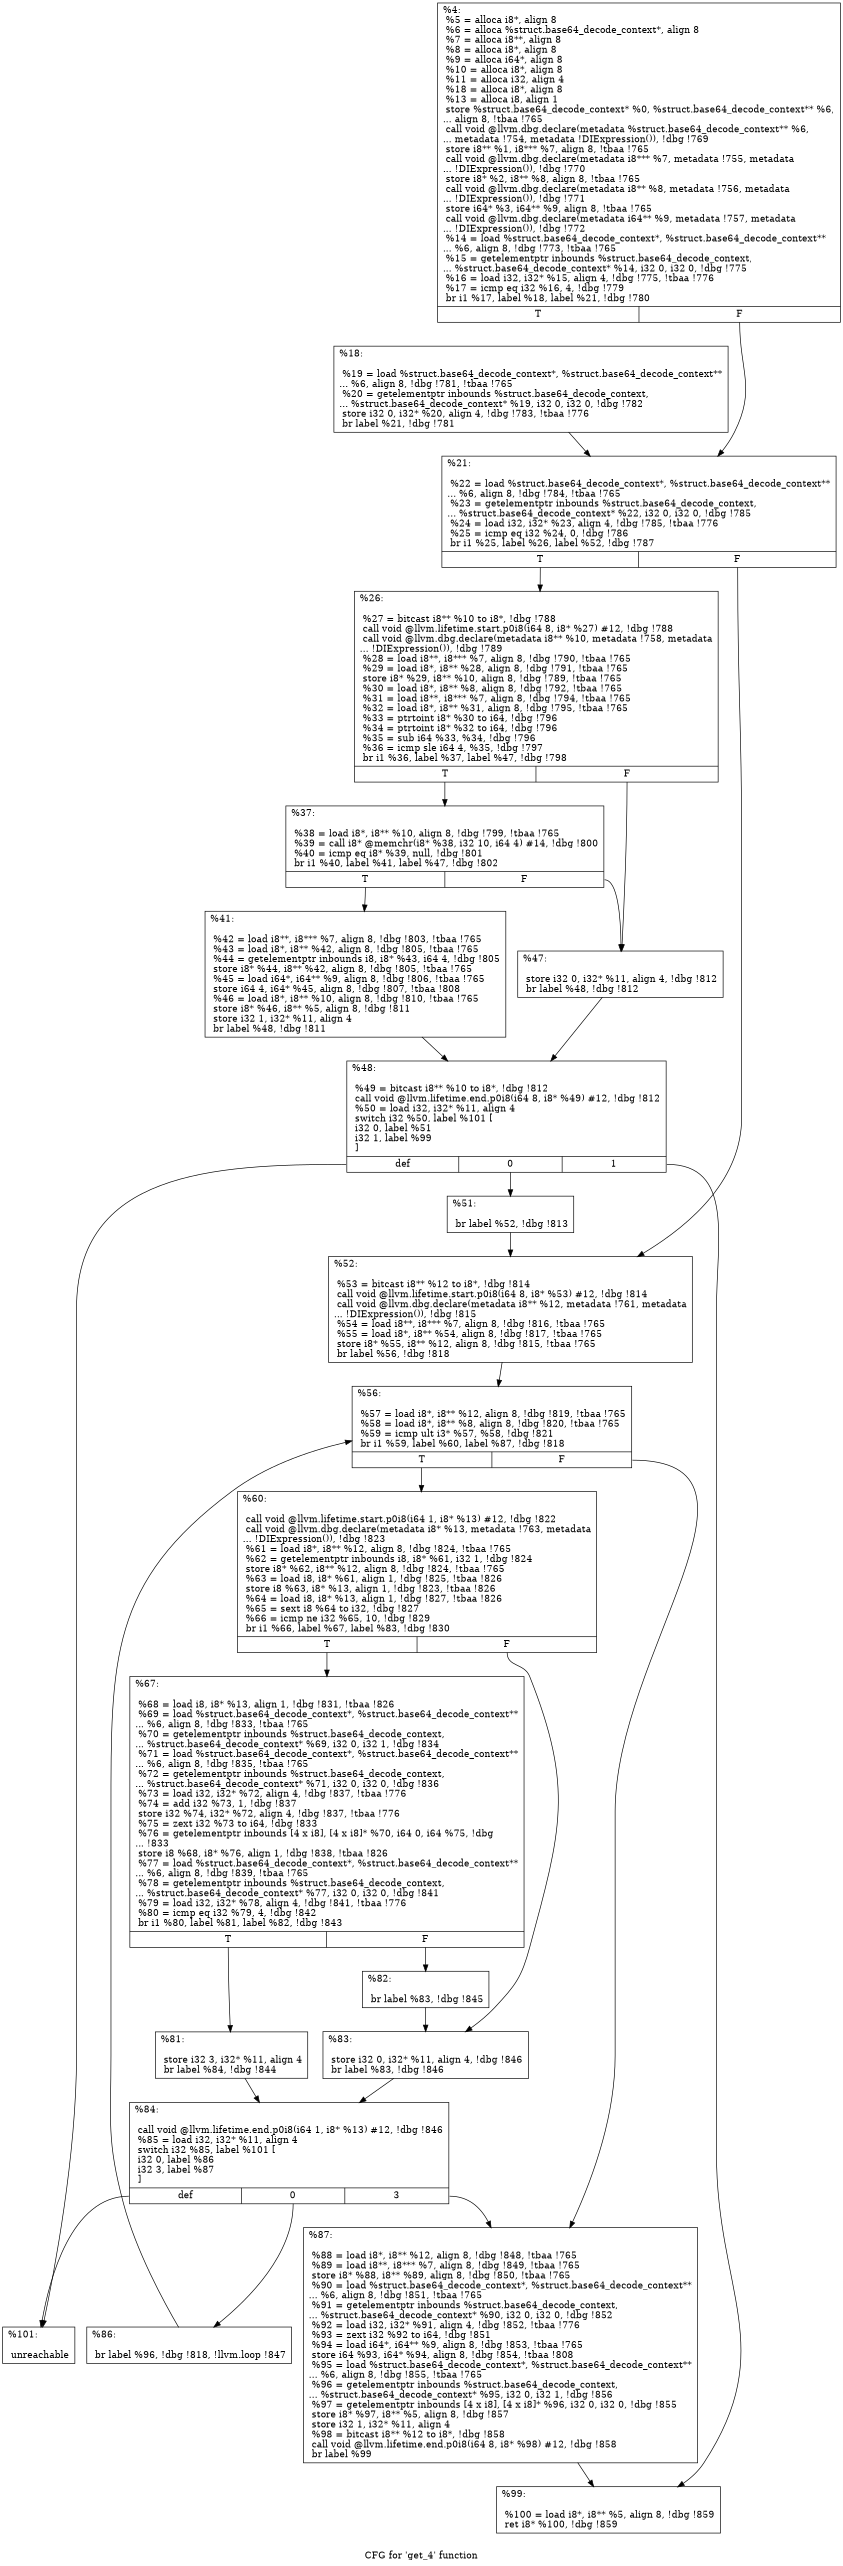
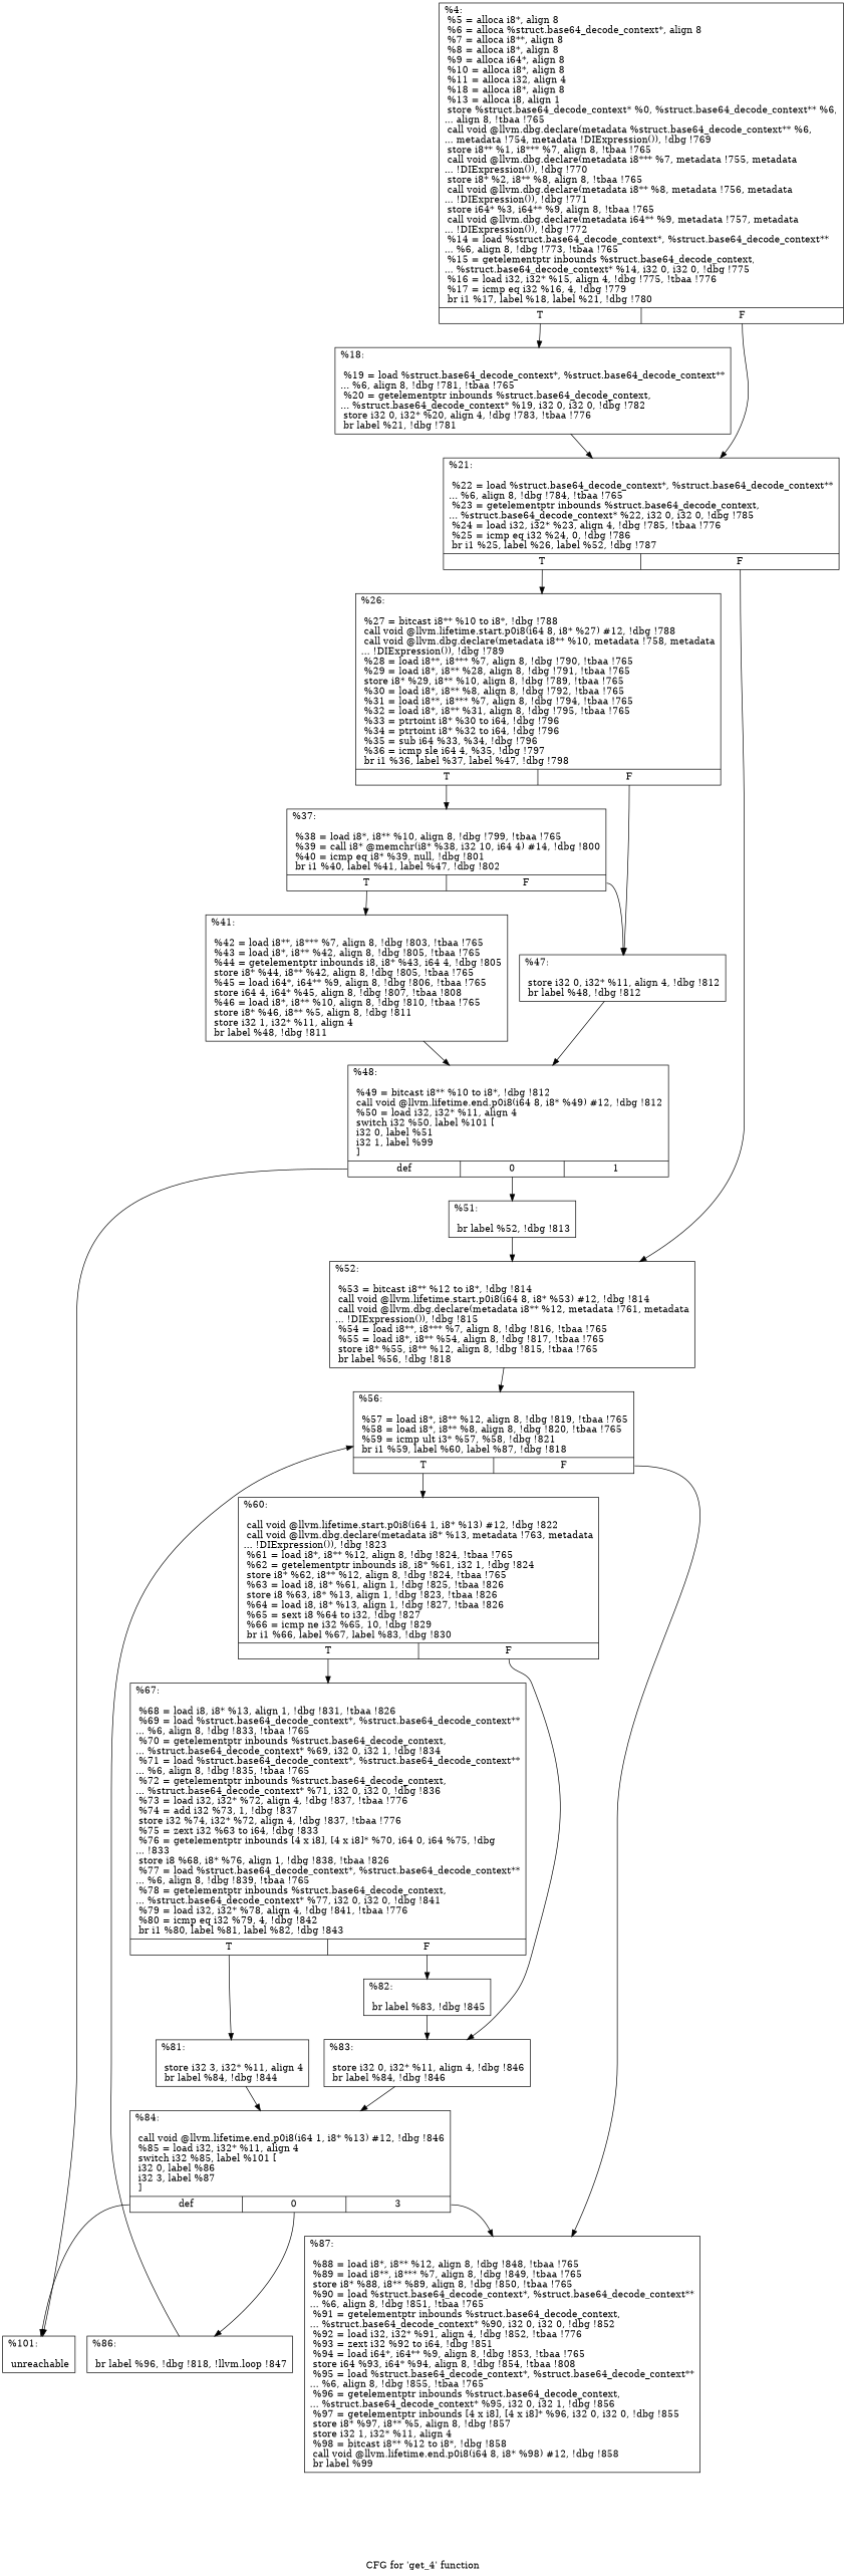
  digraph {
    label="CFG for 'get_4' function"
    node [shape=record]
    n1 [label="{%4:\l  %5 = alloca i8*, align 8\l  %6 = alloca %struct.base64_decode_context*, align 8\l  %7 = alloca i8**, align 8\l  %8 = alloca i8*, align 8\l  %9 = alloca i64*, align 8\l  %10 = alloca i8*, align 8\l  %11 = alloca i32, align 4\l  %18 = alloca i8*, align 8\l  %13 = alloca i8, align 1\l  store %struct.base64_decode_context* %0, %struct.base64_decode_context** %6,\l... align 8, !tbaa !765\l  call void @llvm.dbg.declare(metadata %struct.base64_decode_context** %6,\l... metadata !754, metadata !DIExpression()), !dbg !769\l  store i8** %1, i8*** %7, align 8, !tbaa !765\l  call void @llvm.dbg.declare(metadata i8*** %7, metadata !755, metadata\l... !DIExpression()), !dbg !770\l  store i8* %2, i8** %8, align 8, !tbaa !765\l  call void @llvm.dbg.declare(metadata i8** %8, metadata !756, metadata\l... !DIExpression()), !dbg !771\l  store i64* %3, i64** %9, align 8, !tbaa !765\l  call void @llvm.dbg.declare(metadata i64** %9, metadata !757, metadata\l... !DIExpression()), !dbg !772\l  %14 = load %struct.base64_decode_context*, %struct.base64_decode_context**\l... %6, align 8, !dbg !773, !tbaa !765\l  %15 = getelementptr inbounds %struct.base64_decode_context,\l... %struct.base64_decode_context* %14, i32 0, i32 0, !dbg !775\l  %16 = load i32, i32* %15, align 4, !dbg !775, !tbaa !776\l  %17 = icmp eq i32 %16, 4, !dbg !779\l  br i1 %17, label %18, label %21, !dbg !780\l|{<s0>T|<s1>F}}"]
    n2 [label="{%18:\l\l  %19 = load %struct.base64_decode_context*, %struct.base64_decode_context**\l... %6, align 8, !dbg !781, !tbaa !765\l  %20 = getelementptr inbounds %struct.base64_decode_context,\l... %struct.base64_decode_context* %19, i32 0, i32 0, !dbg !782\l  store i32 0, i32* %20, align 4, !dbg !783, !tbaa !776\l  br label %21, !dbg !781\l}"]
    n3 [label="{%21:\l\l  %22 = load %struct.base64_decode_context*, %struct.base64_decode_context**\l... %6, align 8, !dbg !784, !tbaa !765\l  %23 = getelementptr inbounds %struct.base64_decode_context,\l... %struct.base64_decode_context* %22, i32 0, i32 0, !dbg !785\l  %24 = load i32, i32* %23, align 4, !dbg !785, !tbaa !776\l  %25 = icmp eq i32 %24, 0, !dbg !786\l  br i1 %25, label %26, label %52, !dbg !787\l|{<s0>T|<s1>F}}"]
    n4 [label="{%26:\l\l  %27 = bitcast i8** %10 to i8*, !dbg !788\l  call void @llvm.lifetime.start.p0i8(i64 8, i8* %27) #12, !dbg !788\l  call void @llvm.dbg.declare(metadata i8** %10, metadata !758, metadata\l... !DIExpression()), !dbg !789\l  %28 = load i8**, i8*** %7, align 8, !dbg !790, !tbaa !765\l  %29 = load i8*, i8** %28, align 8, !dbg !791, !tbaa !765\l  store i8* %29, i8** %10, align 8, !dbg !789, !tbaa !765\l  %30 = load i8*, i8** %8, align 8, !dbg !792, !tbaa !765\l  %31 = load i8**, i8*** %7, align 8, !dbg !794, !tbaa !765\l  %32 = load i8*, i8** %31, align 8, !dbg !795, !tbaa !765\l  %33 = ptrtoint i8* %30 to i64, !dbg !796\l  %34 = ptrtoint i8* %32 to i64, !dbg !796\l  %35 = sub i64 %33, %34, !dbg !796\l  %36 = icmp sle i64 4, %35, !dbg !797\l  br i1 %36, label %37, label %47, !dbg !798\l|{<s0>T|<s1>F}}"]
    n5 [label="{%52:\l\l  %53 = bitcast i8** %12 to i8*, !dbg !814\l  call void @llvm.lifetime.start.p0i8(i64 8, i8* %53) #12, !dbg !814\l  call void @llvm.dbg.declare(metadata i8** %12, metadata !761, metadata\l... !DIExpression()), !dbg !815\l  %54 = load i8**, i8*** %7, align 8, !dbg !816, !tbaa !765\l  %55 = load i8*, i8** %54, align 8, !dbg !817, !tbaa !765\l  store i8* %55, i8** %12, align 8, !dbg !815, !tbaa !765\l  br label %56, !dbg !818\l}"]
    n6 [label="{%37:\l\l  %38 = load i8*, i8** %10, align 8, !dbg !799, !tbaa !765\l  %39 = call i8* @memchr(i8* %38, i32 10, i64 4) #14, !dbg !800\l  %40 = icmp eq i8* %39, null, !dbg !801\l  br i1 %40, label %41, label %47, !dbg !802\l|{<s0>T|<s1>F}}"]
    n7 [label="{%47:\l\l  store i32 0, i32* %11, align 4, !dbg !812\l  br label %48, !dbg !812\l}"]
    n8 [label="{%56:\l\l  %57 = load i8*, i8** %12, align 8, !dbg !819, !tbaa !765\l  %58 = load i8*, i8** %8, align 8, !dbg !820, !tbaa !765\l  %59 = icmp ult i3* %57, %58, !dbg !821\l  br i1 %59, label %60, label %87, !dbg !818\l|{<s0>T|<s1>F}}"]
    n9 [label="{%41:\l\l  %42 = load i8**, i8*** %7, align 8, !dbg !803, !tbaa !765\l  %43 = load i8*, i8** %42, align 8, !dbg !805, !tbaa !765\l  %44 = getelementptr inbounds i8, i8* %43, i64 4, !dbg !805\l  store i8* %44, i8** %42, align 8, !dbg !805, !tbaa !765\l  %45 = load i64*, i64** %9, align 8, !dbg !806, !tbaa !765\l  store i64 4, i64* %45, align 8, !dbg !807, !tbaa !808\l  %46 = load i8*, i8** %10, align 8, !dbg !810, !tbaa !765\l  store i8* %46, i8** %5, align 8, !dbg !811\l  store i32 1, i32* %11, align 4\l  br label %48, !dbg !811\l}"]
    n10 [label="{%48:\l\l  %49 = bitcast i8** %10 to i8*, !dbg !812\l  call void @llvm.lifetime.end.p0i8(i64 8, i8* %49) #12, !dbg !812\l  %50 = load i32, i32* %11, align 4\l  switch i32 %50, label %101 [\l    i32 0, label %51\l    i32 1, label %99\l  ]\l|{<s0>def|<s1>0|<s2>1}}"]
    n11 [label="{%60:\l\l  call void @llvm.lifetime.start.p0i8(i64 1, i8* %13) #12, !dbg !822\l  call void @llvm.dbg.declare(metadata i8* %13, metadata !763, metadata\l... !DIExpression()), !dbg !823\l  %61 = load i8*, i8** %12, align 8, !dbg !824, !tbaa !765\l  %62 = getelementptr inbounds i8, i8* %61, i32 1, !dbg !824\l  store i8* %62, i8** %12, align 8, !dbg !824, !tbaa !765\l  %63 = load i8, i8* %61, align 1, !dbg !825, !tbaa !826\l  store i8 %63, i8* %13, align 1, !dbg !823, !tbaa !826\l  %64 = load i8, i8* %13, align 1, !dbg !827, !tbaa !826\l  %65 = sext i8 %64 to i32, !dbg !827\l  %66 = icmp ne i32 %65, 10, !dbg !829\l  br i1 %66, label %67, label %83, !dbg !830\l|{<s0>T|<s1>F}}"]
    n12 [label="{%87:\l\l  %88 = load i8*, i8** %12, align 8, !dbg !848, !tbaa !765\l  %89 = load i8**, i8*** %7, align 8, !dbg !849, !tbaa !765\l  store i8* %88, i8** %89, align 8, !dbg !850, !tbaa !765\l  %90 = load %struct.base64_decode_context*, %struct.base64_decode_context**\l... %6, align 8, !dbg !851, !tbaa !765\l  %91 = getelementptr inbounds %struct.base64_decode_context,\l... %struct.base64_decode_context* %90, i32 0, i32 0, !dbg !852\l  %92 = load i32, i32* %91, align 4, !dbg !852, !tbaa !776\l  %93 = zext i32 %92 to i64, !dbg !851\l  %94 = load i64*, i64** %9, align 8, !dbg !853, !tbaa !765\l  store i64 %93, i64* %94, align 8, !dbg !854, !tbaa !808\l  %95 = load %struct.base64_decode_context*, %struct.base64_decode_context**\l... %6, align 8, !dbg !855, !tbaa !765\l  %96 = getelementptr inbounds %struct.base64_decode_context,\l... %struct.base64_decode_context* %95, i32 0, i32 1, !dbg !856\l  %97 = getelementptr inbounds [4 x i8], [4 x i8]* %96, i32 0, i32 0, !dbg !855\l  store i8* %97, i8** %5, align 8, !dbg !857\l  store i32 1, i32* %11, align 4\l  %98 = bitcast i8** %12 to i8*, !dbg !858\l  call void @llvm.lifetime.end.p0i8(i64 8, i8* %98) #12, !dbg !858\l  br label %99\l}"]
    n13 [label="{%101:\l\l  unreachable\l}"]
    n14 [label="{%51:\l\l  br label %52, !dbg !813\l}"]
-   n15 [label="{%99:\l\l  %100 = load i8*, i8** %5, align 8, !dbg !859\l  ret i8* %100, !dbg !859\l}"]
-   n16 [label="{%67:\l\l  %68 = load i8, i8* %13, align 1, !dbg !831, !tbaa !826\l  %69 = load %struct.base64_decode_context*, %struct.base64_decode_context**\l... %6, align 8, !dbg !833, !tbaa !765\l  %70 = getelementptr inbounds %struct.base64_decode_context,\l... %struct.base64_decode_context* %69, i32 0, i32 1, !dbg !834\l  %71 = load %struct.base64_decode_context*, %struct.base64_decode_context**\l... %6, align 8, !dbg !835, !tbaa !765\l  %72 = getelementptr inbounds %struct.base64_decode_context,\l... %struct.base64_decode_context* %71, i32 0, i32 0, !dbg !836\l  %73 = load i32, i32* %72, align 4, !dbg !837, !tbaa !776\l  %74 = add i32 %73, 1, !dbg !837\l  store i32 %74, i32* %72, align 4, !dbg !837, !tbaa !776\l  %75 = zext i32 %73 to i64, !dbg !833\l  %76 = getelementptr inbounds [4 x i8], [4 x i8]* %70, i64 0, i64 %75, !dbg\l... !833\l  store i8 %68, i8* %76, align 1, !dbg !838, !tbaa !826\l  %77 = load %struct.base64_decode_context*, %struct.base64_decode_context**\l... %6, align 8, !dbg !839, !tbaa !765\l  %78 = getelementptr inbounds %struct.base64_decode_context,\l... %struct.base64_decode_context* %77, i32 0, i32 0, !dbg !841\l  %79 = load i32, i32* %78, align 4, !dbg !841, !tbaa !776\l  %80 = icmp eq i32 %79, 4, !dbg !842\l  br i1 %80, label %81, label %82, !dbg !843\l|{<s0>T|<s1>F}}"]
-   n17 [label="{%83:\l\l  store i32 0, i32* %11, align 4, !dbg !846\l  br label %83, !dbg !846\l}"]
+   n16 [label="{%67:\l\l  %68 = load i8, i8* %13, align 1, !dbg !831, !tbaa !826\l  %69 = load %struct.base64_decode_context*, %struct.base64_decode_context**\l... %6, align 8, !dbg !833, !tbaa !765\l  %70 = getelementptr inbounds %struct.base64_decode_context,\l... %struct.base64_decode_context* %69, i32 0, i32 1, !dbg !834\l  %71 = load %struct.base64_decode_context*, %struct.base64_decode_context**\l... %6, align 8, !dbg !835, !tbaa !765\l  %72 = getelementptr inbounds %struct.base64_decode_context,\l... %struct.base64_decode_context* %71, i32 0, i32 0, !dbg !836\l  %73 = load i32, i32* %72, align 4, !dbg !837, !tbaa !776\l  %74 = add i32 %73, 1, !dbg !837\l  store i32 %74, i32* %72, align 4, !dbg !837, !tbaa !776\l  %75 = zext i32 %63 to i64, !dbg !833\l  %76 = getelementptr inbounds [4 x i8], [4 x i8]* %70, i64 0, i64 %75, !dbg\l... !833\l  store i8 %68, i8* %76, align 1, !dbg !838, !tbaa !826\l  %77 = load %struct.base64_decode_context*, %struct.base64_decode_context**\l... %6, align 8, !dbg !839, !tbaa !765\l  %78 = getelementptr inbounds %struct.base64_decode_context,\l... %struct.base64_decode_context* %77, i32 0, i32 0, !dbg !841\l  %79 = load i32, i32* %78, align 4, !dbg !841, !tbaa !776\l  %80 = icmp eq i32 %79, 4, !dbg !842\l  br i1 %80, label %81, label %82, !dbg !843\l|{<s0>T|<s1>F}}"]
+   n17 [label="{%83:\l\l  store i32 0, i32* %11, align 4, !dbg !846\l  br label %84, !dbg !846\l}"]
    n18 [label="{%81:\l\l  store i32 3, i32* %11, align 4\l  br label %84, !dbg !844\l}"]
    n19 [label="{%82:\l\l  br label %83, !dbg !845\l}"]
    n20 [label="{%84:\l\l  call void @llvm.lifetime.end.p0i8(i64 1, i8* %13) #12, !dbg !846\l  %85 = load i32, i32* %11, align 4\l  switch i32 %85, label %101 [\l    i32 0, label %86\l    i32 3, label %87\l  ]\l|{<s0>def|<s1>0|<s2>3}}"]
    n21 [label="{%86:\l\l  br label %96, !dbg !818, !llvm.loop !847\l}"]
+   n1 -> n2 [tailport=s0]
    n1 -> n3 [tailport=s1]
    n2 -> n3
    n3 -> n4 [tailport=s0]
    n3 -> n5 [tailport=s1]
    n4 -> n6 [tailport=s0]
    n4 -> n7 [tailport=s1]
    n5 -> n8
    n6 -> n7 [tailport=s1]
    n6 -> n9 [tailport=s0]
    n7 -> n10
    n8 -> n11 [tailport=s0]
    n8 -> n12 [tailport=s1]
    n9 -> n10
    n10 -> n13 [tailport=s0]
    n10 -> n14 [tailport=s1]
-   n10 -> n15 [tailport=s2]
    n11 -> n16 [tailport=s0]
    n11 -> n17 [tailport=s1]
-   n12 -> n15
    n14 -> n5
    n16 -> n18 [tailport=s0]
    n16 -> n19 [tailport=s1]
    n17 -> n20
    n18 -> n20
    n19 -> n17
    n20 -> n12 [tailport=s2]
    n20 -> n13 [tailport=s0]
    n20 -> n21 [tailport=s1]
    n21 -> n8
  }
